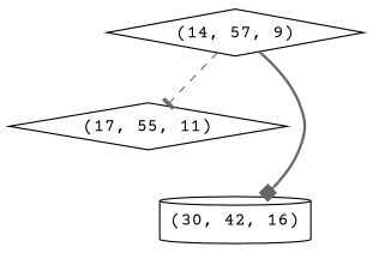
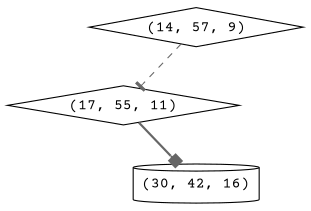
  digraph {
    fontname="Courier Prime"
    node [fontname="Courier Prime" shape=diamond]
    edge [color=gray40 fontname="Courier Prime"]
    n1 [label="(17, 55, 11)"]
    "(14, 57, 9)"
    "(30, 42, 16)" [shape=cylinder]
-   "(14, 57, 9)" -> "(30, 42, 16)" [arrowhead=box style=bold]
+   n1 -> "(30, 42, 16)" [arrowhead=box style=bold]
    "(14, 57, 9)" -> n1 [arrowhead=tee style=dashed]
  }
